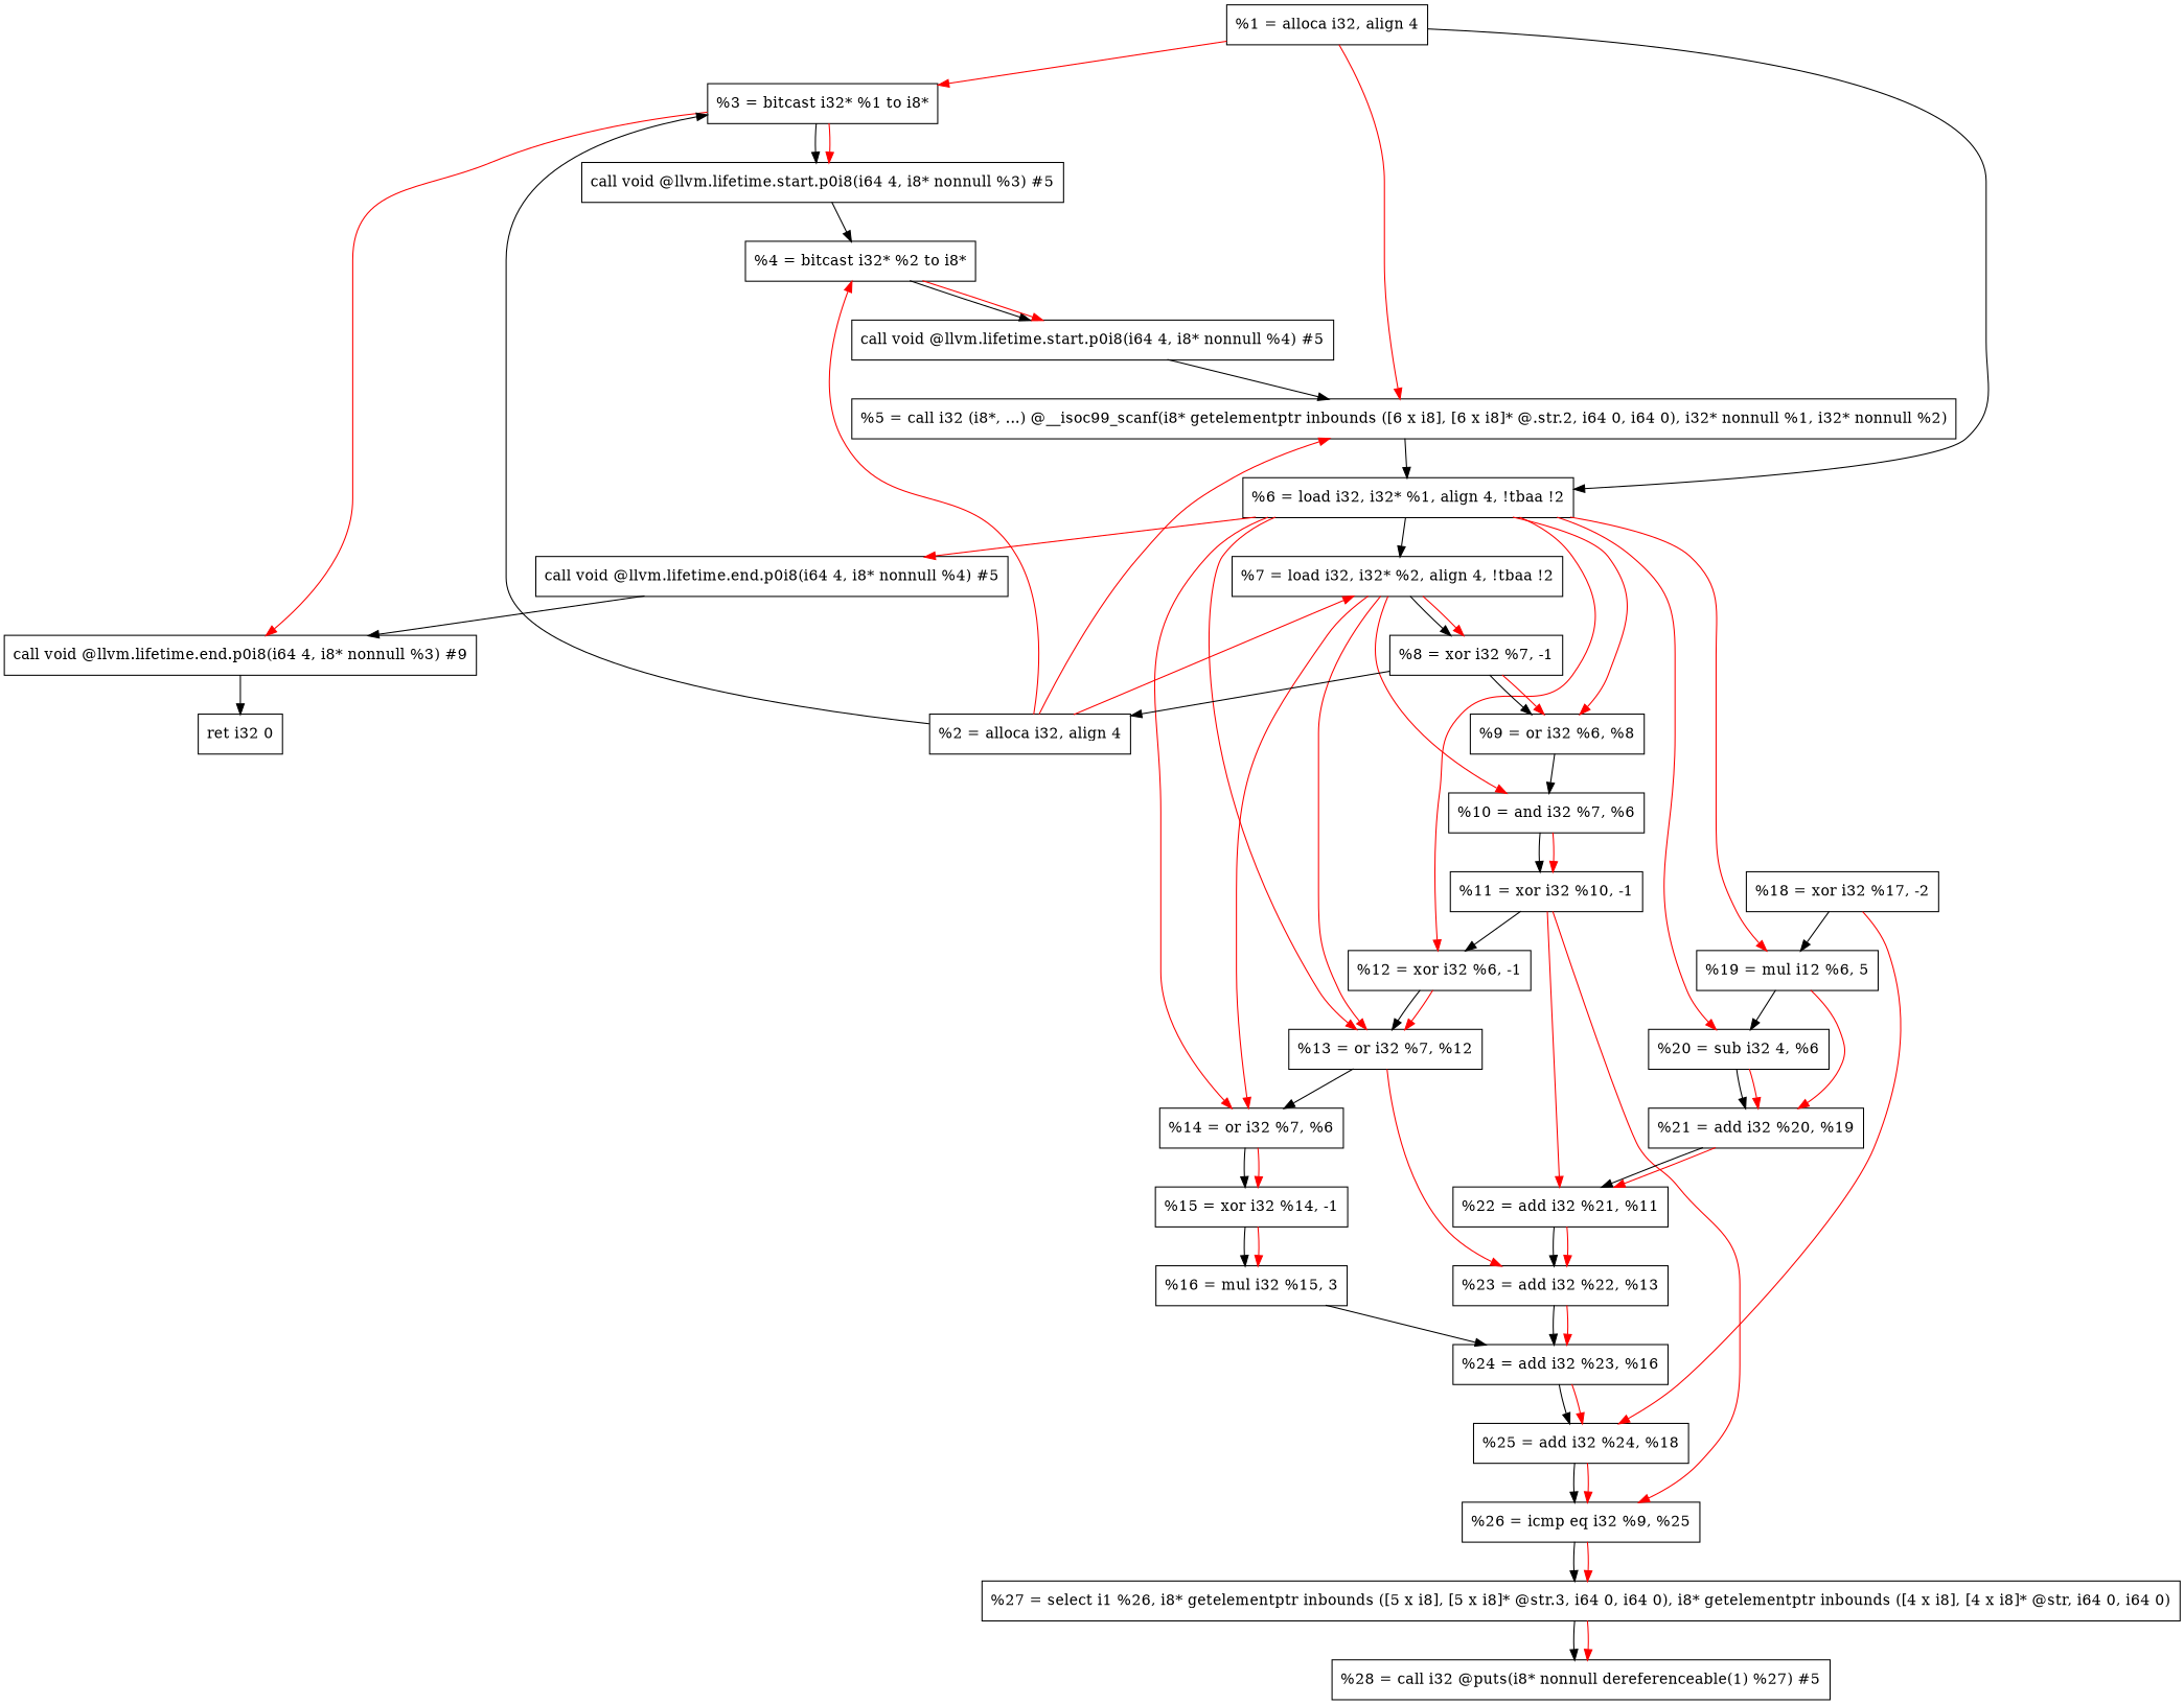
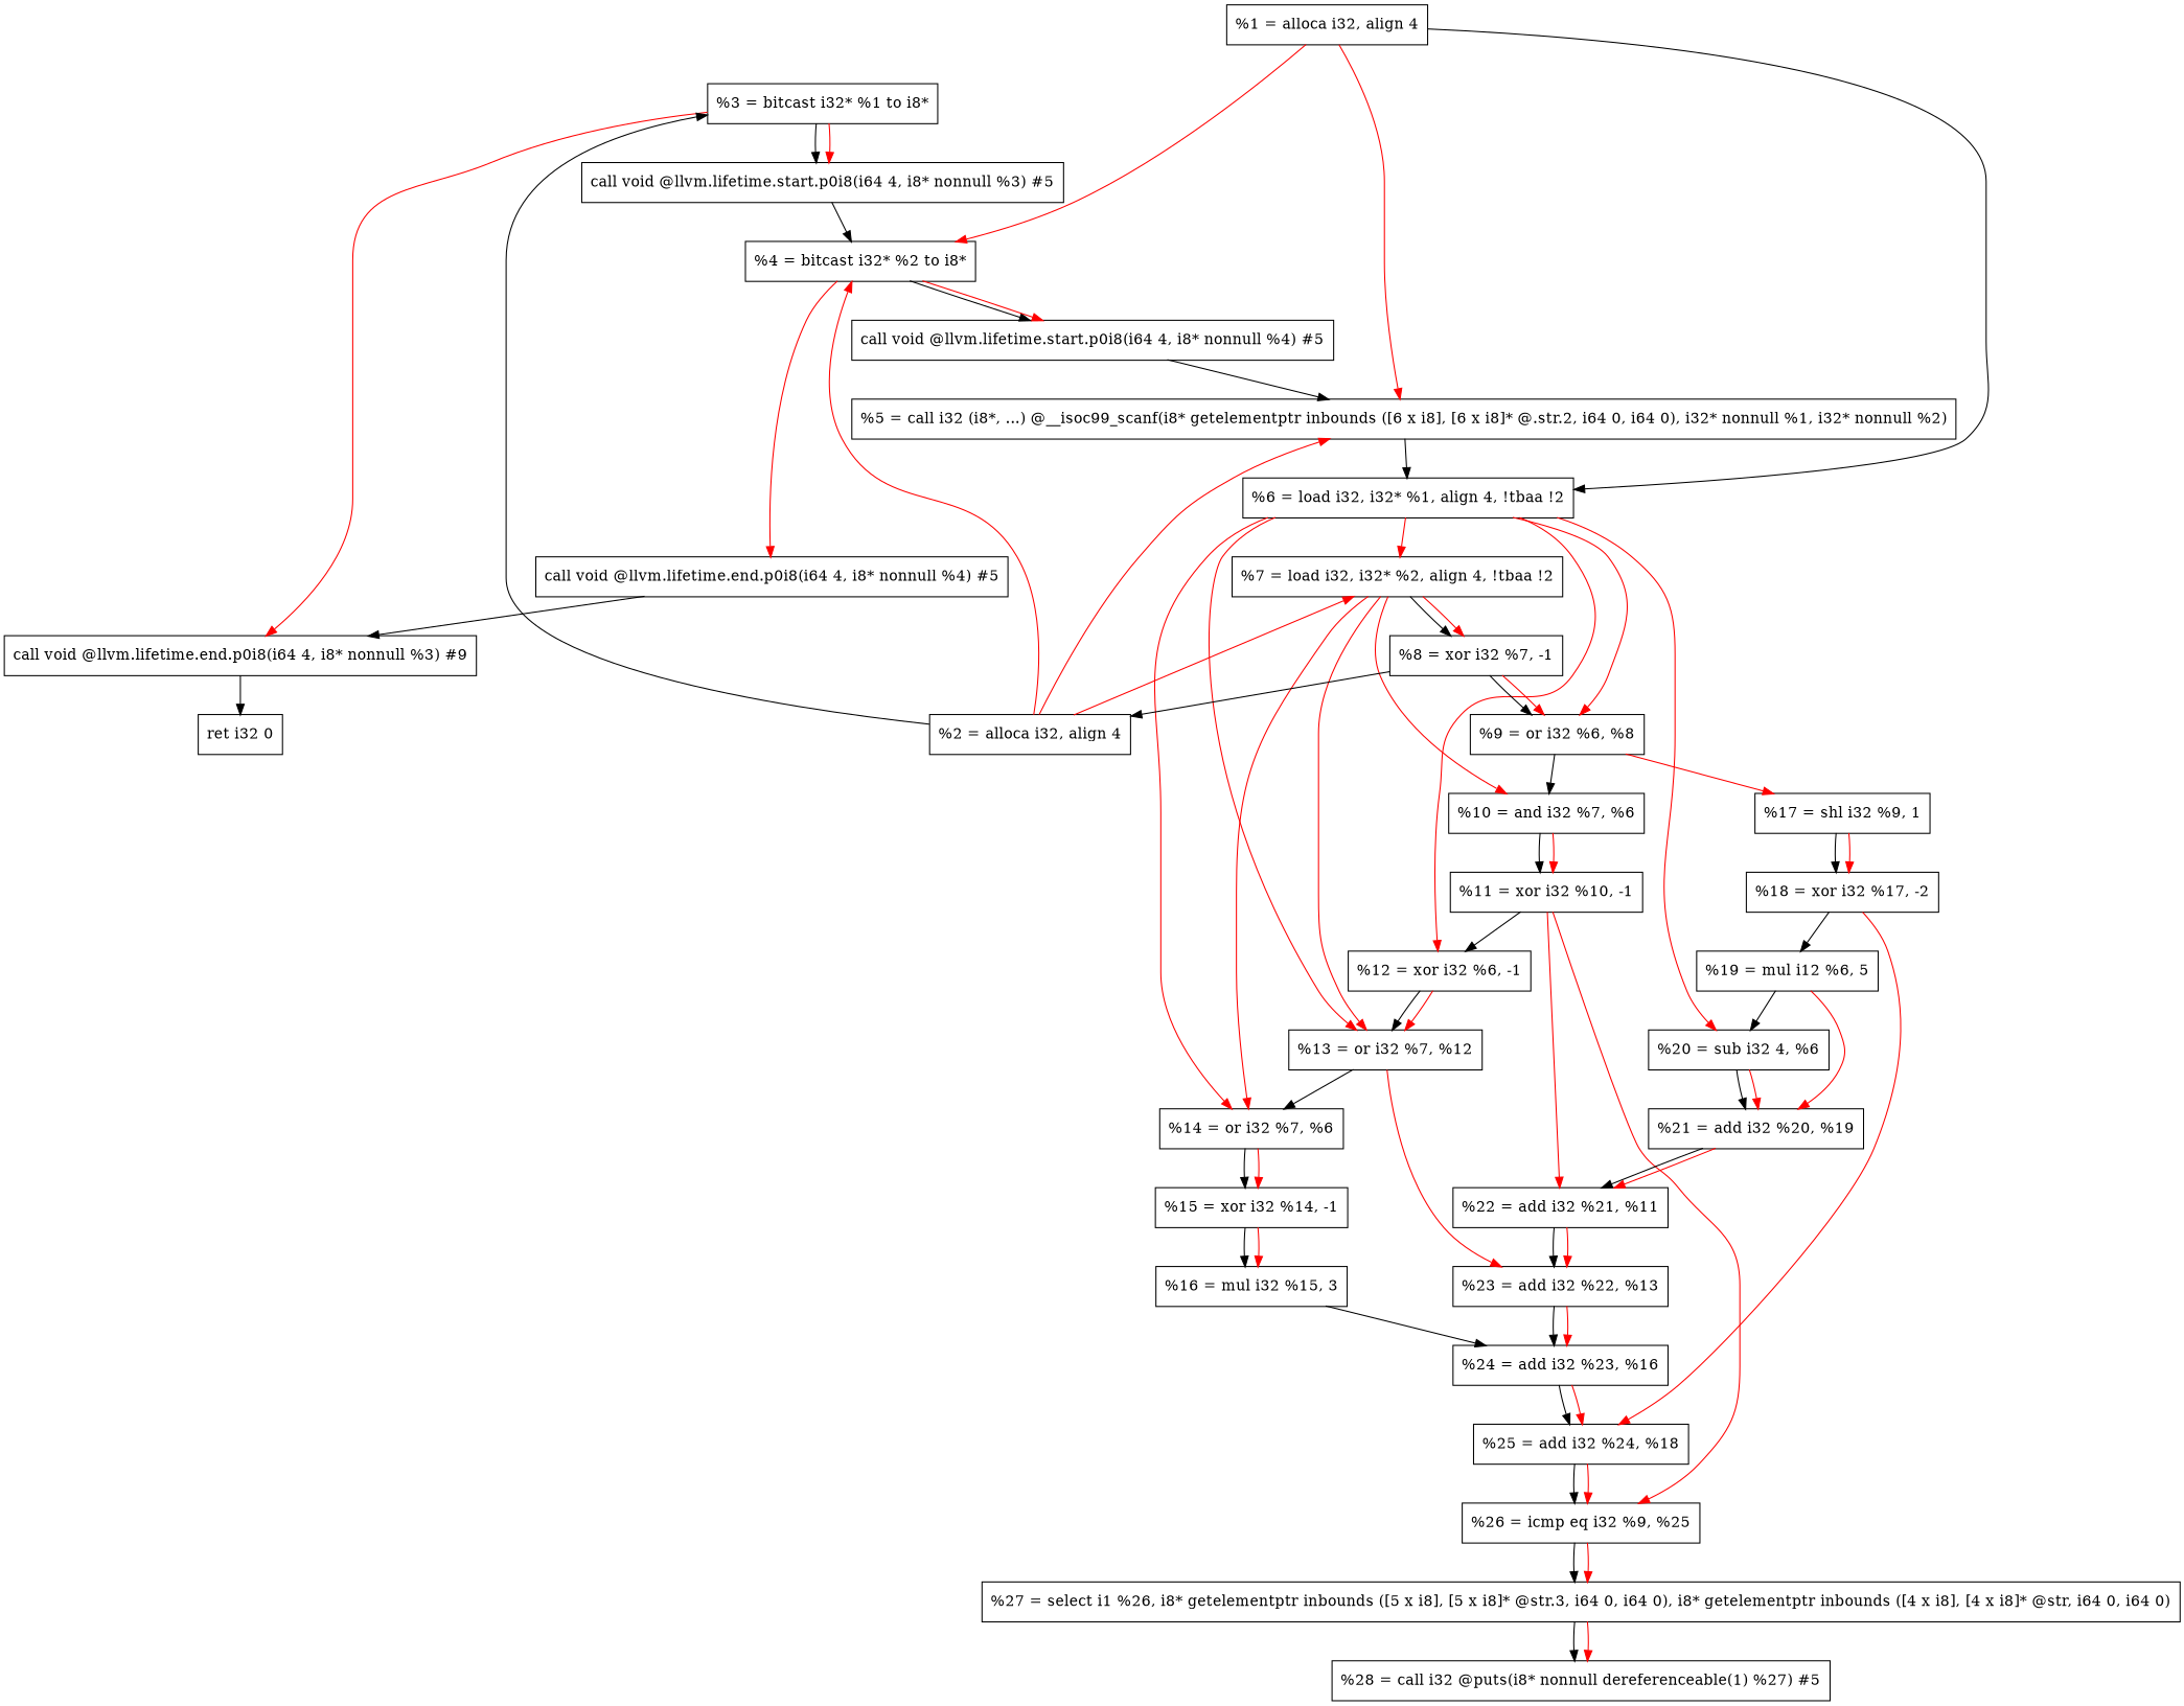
  digraph {
    node [shape=record]
    edge [color=red]
    n1 [label="  %1 = alloca i32, align 4"]
    n2 [label="  %3 = bitcast i32* %1 to i8*"]
    n3 [label="  %5 = call i32 (i8*, ...) @__isoc99_scanf(i8* getelementptr inbounds ([6 x i8], [6 x i8]* @.str.2, i64 0, i64 0), i32* nonnull %1, i32* nonnull %2)"]
    n4 [label="  %6 = load i32, i32* %1, align 4, !tbaa !2"]
    n5 [label="  %2 = alloca i32, align 4"]
    n6 [label="  %4 = bitcast i32* %2 to i8*"]
    n7 [label="  %7 = load i32, i32* %2, align 4, !tbaa !2"]
    n8 [label="  call void @llvm.lifetime.start.p0i8(i64 4, i8* nonnull %3) #5"]
    n9 [label="call void @llvm.lifetime.end.p0i8(i64 4, i8* nonnull %3) #9"]
    n10 [label="  %9 = or i32 %6, %8"]
    n11 [label="  %12 = xor i32 %6, -1"]
    n12 [label="  %14 = or i32 %7, %6"]
    n13 [label="%19 = mul i12 %6, 5"]
    n14 [label="  %20 = sub i32 4, %6"]
    n15 [label="  %13 = or i32 %7, %12"]
    n16 [label="  call void @llvm.lifetime.start.p0i8(i64 4, i8* nonnull %4) #5"]
    n17 [label="  call void @llvm.lifetime.end.p0i8(i64 4, i8* nonnull %4) #5"]
    n18 [label="  %10 = and i32 %7, %6"]
    n19 [label="  %8 = xor i32 %7, -1"]
    n20 [label="  ret i32 0"]
+   n21 [label="  %17 = shl i32 %9, 1"]
    n22 [label="  %11 = xor i32 %10, -1"]
    n23 [label="  %15 = xor i32 %14, -1"]
    n24 [label="  %21 = add i32 %20, %19"]
    n25 [label="  %23 = add i32 %22, %13"]
    n26 [label="  %18 = xor i32 %17, -2"]
    n27 [label="  %26 = icmp eq i32 %9, %25"]
    n28 [label="  %27 = select i1 %26, i8* getelementptr inbounds ([5 x i8], [5 x i8]* @str.3, i64 0, i64 0), i8* getelementptr inbounds ([4 x i8], [4 x i8]* @str, i64 0, i64 0)"]
    n29 [label="  %22 = add i32 %21, %11"]
    n30 [label="  %24 = add i32 %23, %16"]
    n31 [label="  %16 = mul i32 %15, 3"]
    n32 [label="  %25 = add i32 %24, %18"]
    n33 [label="  %28 = call i32 @puts(i8* nonnull dereferenceable(1) %27) #5"]
-   n1 -> n2
+   n1 -> n6
    n1 -> n3
    n1 -> n4 [color=black]
    n2 -> n8 [color=""]
    n2 -> n8
    n2 -> n9
    n3 -> n4 [color=""]
-   n4 -> n7 [color=""]
+   n4 -> n7
    n4 -> n10
    n4 -> n11
    n4 -> n12
-   n4 -> n13
    n4 -> n14
    n4 -> n15
    n5 -> n2 [color=""]
    n5 -> n3
    n5 -> n6
    n5 -> n7
    n6 -> n16 [color=""]
    n6 -> n16
-   n4 -> n17
+   n6 -> n17
    n7 -> n12
    n7 -> n15
    n7 -> n18
    n7 -> n19 [color=""]
    n7 -> n19
    n8 -> n6 [color=""]
    n9 -> n20 [color=""]
    n10 -> n18 [color=""]
+   n10 -> n21
    n11 -> n15 [color=""]
    n11 -> n15
    n12 -> n23 [color=""]
    n12 -> n23
    n13 -> n14 [color=""]
    n13 -> n24
    n14 -> n24 [color=""]
    n14 -> n24
    n15 -> n12 [color=""]
    n15 -> n25
    n16 -> n3 [color=""]
    n17 -> n9 [color=""]
    n18 -> n22 [color=""]
    n18 -> n22
    n19 -> n5 [color=""]
    n19 -> n10 [color=""]
    n19 -> n10
+   n21 -> n26 [color=""]
+   n21 -> n26
    n22 -> n11 [color=""]
    n22 -> n27
    n22 -> n29
    n23 -> n31 [color=""]
    n23 -> n31
    n24 -> n29 [color=""]
    n24 -> n29
    n25 -> n30 [color=""]
    n25 -> n30
    n26 -> n13 [color=""]
    n26 -> n32
    n27 -> n28 [color=""]
    n27 -> n28
    n28 -> n33 [color=""]
    n28 -> n33
    n29 -> n25 [color=""]
    n29 -> n25
    n30 -> n32 [color=""]
    n30 -> n32
    n31 -> n30 [color=black]
    n32 -> n27 [color=""]
    n32 -> n27
  }
